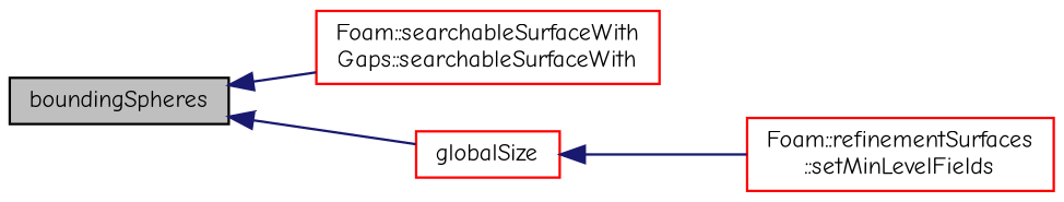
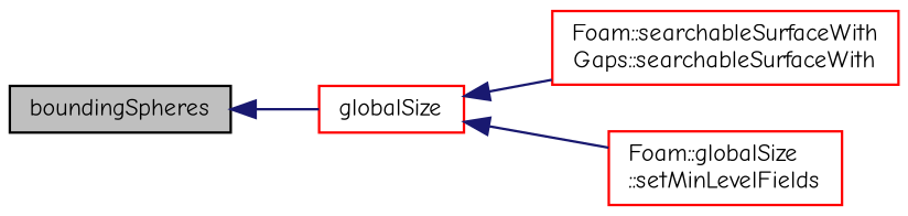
  digraph {
    fontname="Comic Neue"
    rankdir=LR
    node [color=red fontname="Comic Neue" fontsize=10 shape=record]
    edge [color=midnightblue dir=back fontname="Comic Neue" fontsize=10 labelfontname=FreeSans labelfontsize=10 style=solid]
    n1 [color=black fillcolor=grey75 fontcolor=black height=0.2 label=boundingSpheres style=filled width=0.4]
    n2 [height=0.2 label="Foam::searchableSurfaceWith\lGaps::searchableSurfaceWith" width=0.4]
    n3 [height=0.2 label=globalSize width=0.4]
-   n4 [height=0.2 label="Foam::refinementSurfaces\l::setMinLevelFields" width=0.4]
-   n1 -> n2
+   n4 [height=0.2 label="Foam::globalSize\l::setMinLevelFields" width=0.4]
+   n3 -> n2
    n1 -> n3
    n3 -> n4
  }
